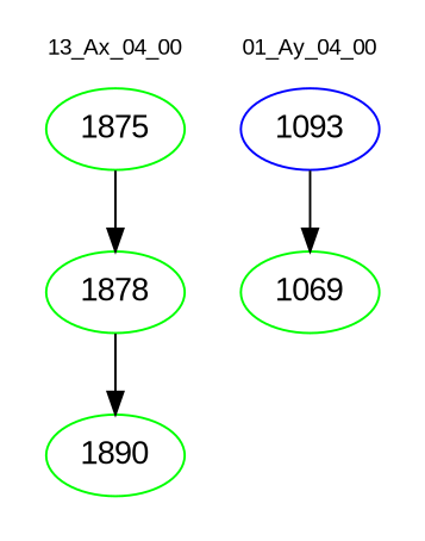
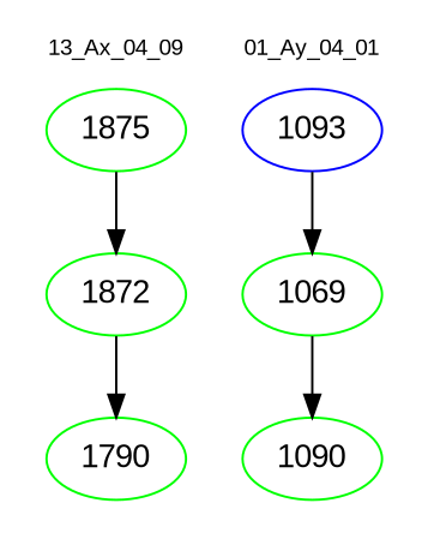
  digraph {
    fontname="Liberation Sans"
    node [color=green fontname="Liberation Sans"]
    edge [color=black fontname="Liberation Sans"]
    n1 [label=1875]
-   n2 [label=1878]
-   n3 [label=1890]
+   n2 [label=1872]
+   n3 [label=1790]
    n4 [color=blue label=1093]
    n5 [label=1069]
+   n6 [label=1090]
    subgraph cluster_1 {
      color=white
      fontsize=10
-     label="13_Ax_04_00"
+     label="13_Ax_04_09"
      n1
      n2
      n3
    }
    subgraph cluster_2 {
      color=white
      fontsize=10
-     label="01_Ay_04_00"
+     label="01_Ay_04_01"
      n4
      n5
+     n6
    }
    n1 -> n2
    n2 -> n3
    n4 -> n5
+   n5 -> n6
  }
